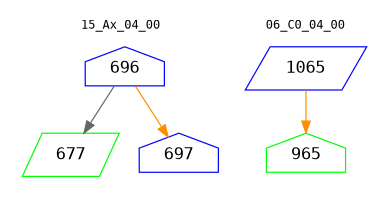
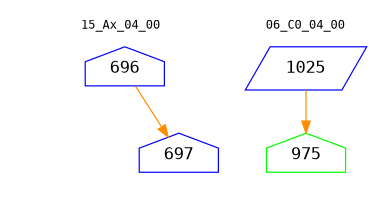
  digraph {
    fontname="DejaVu Sans Mono"
    node [color=blue fontname="DejaVu Sans Mono" shape=house]
    edge [color=darkorange fontname="DejaVu Sans Mono"]
    n1 [label=696]
-   n2 [color=green label=677 shape=parallelogram]
    n3 [label=697]
-   n4 [label=1065 shape=parallelogram]
-   n5 [color=green label=965]
+   n4 [label=1025 shape=parallelogram]
+   n5 [color=green label=975]
    subgraph cluster_1 {
      color=white
      fontsize=10
      label="15_Ax_04_00"
      n1
-     n2
      n3
    }
    subgraph cluster_2 {
      color=white
      fontsize=10
      label="06_C0_04_00"
      n4
      n5
    }
-   n1 -> n2 [color=gray40]
    n1 -> n3
    n4 -> n5
  }
